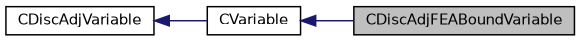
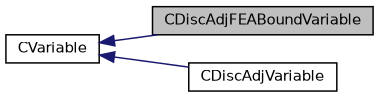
  digraph {
    rankdir=LR
    node [color=black fillcolor=white fontname=Helvetica fontsize=10 shape=record style=filled]
    edge [color=midnightblue dir=back fontname=Helvetica fontsize=10 labelfontname=Helvetica labelfontsize=10 style=solid]
    n1 [fillcolor=grey75 fontcolor=black height=0.2 label=CDiscAdjFEABoundVariable width=0.4]
    n2 [height=0.2 label=CDiscAdjVariable width=0.4]
    n3 [height=0.2 label=CVariable width=0.4]
    n3 -> n1
-   n2 -> n3
+   n3 -> n2
  }
